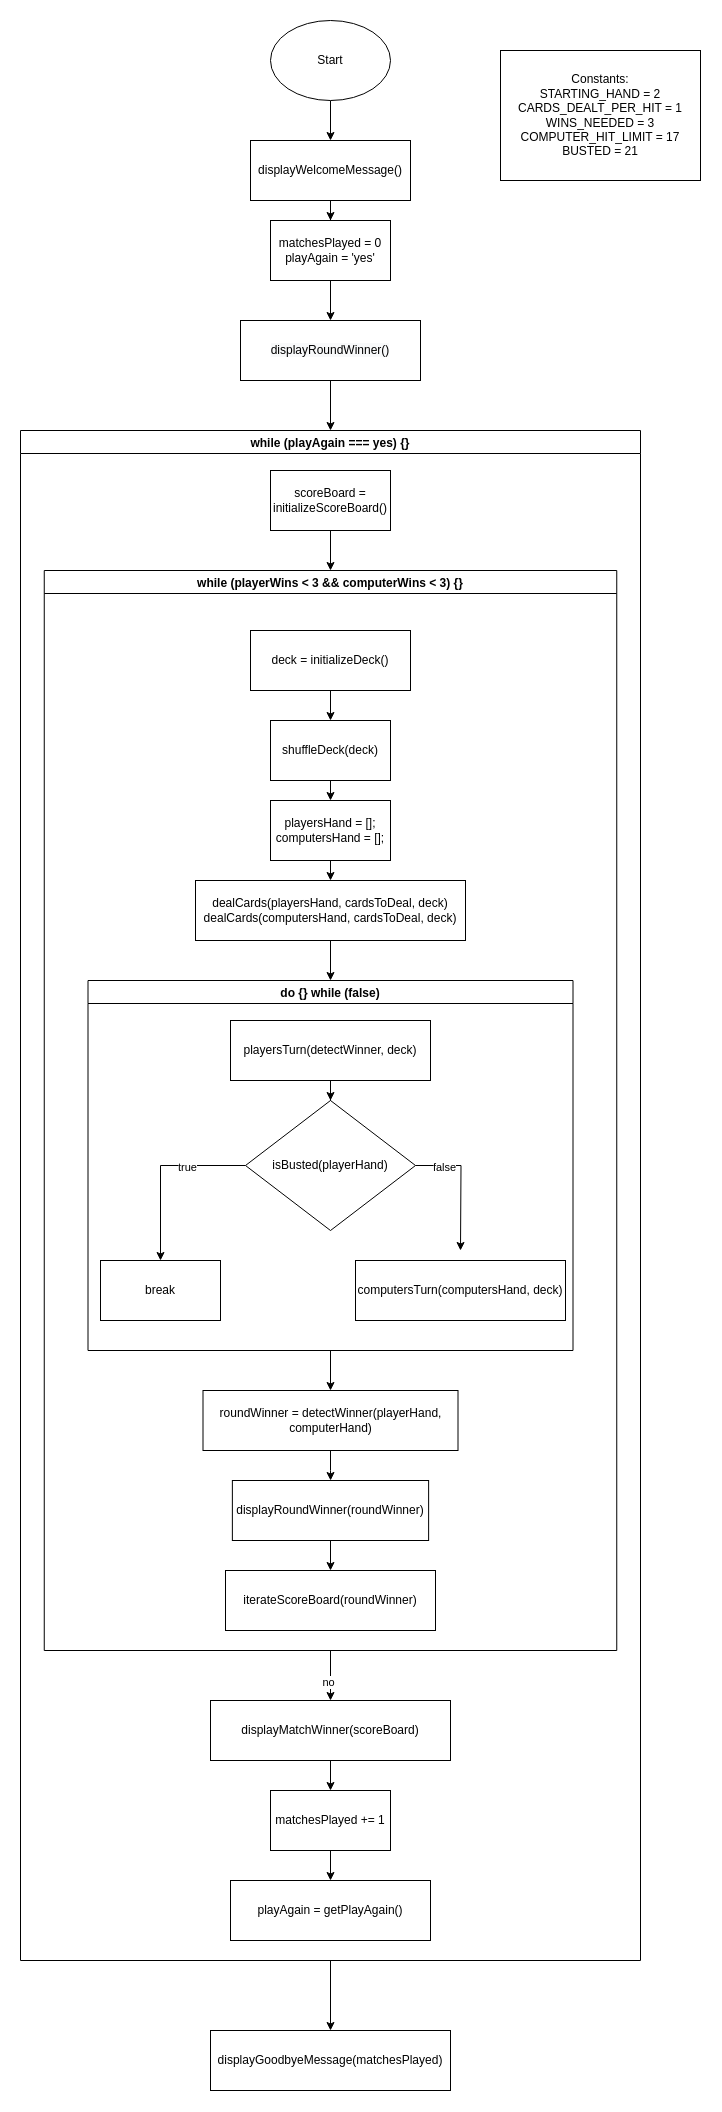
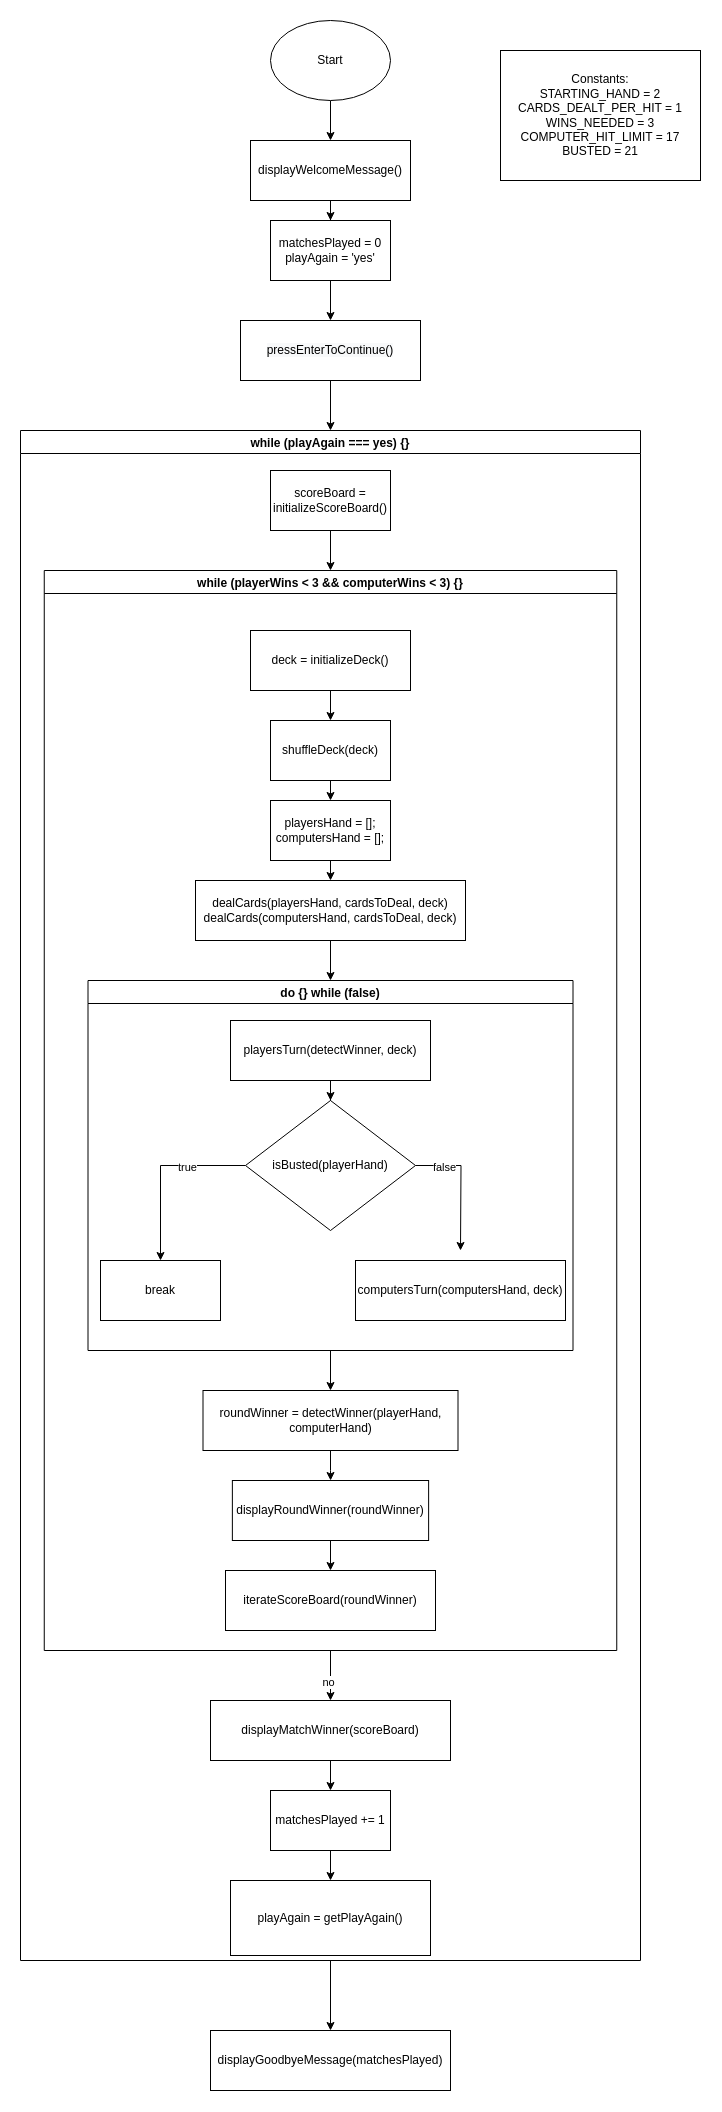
  <mxCell id="0" />
  <mxCell id="1" parent="0" />
  <mxCell id="2" value="" style="edgeStyle=orthogonalEdgeStyle;rounded=0;orthogonalLoop=1;jettySize=auto;html=1;" edge="1" parent="1" source="3" target="5"><mxGeometry relative="1" as="geometry" /></mxCell>
  <mxCell id="3" value="Start" style="ellipse;whiteSpace=wrap;html=1;" vertex="1" parent="1"><mxGeometry x="270" y="20" width="120" height="80" as="geometry" /></mxCell>
  <mxCell id="4" value="" style="edgeStyle=orthogonalEdgeStyle;rounded=0;orthogonalLoop=1;jettySize=auto;html=1;" edge="1" parent="1" source="5" target="10"><mxGeometry relative="1" as="geometry" /></mxCell>
  <mxCell id="5" value="displayWelcomeMessage()" style="whiteSpace=wrap;html=1;" vertex="1" parent="1"><mxGeometry x="250" y="140" width="160" height="60" as="geometry" /></mxCell>
  <mxCell id="6" value="Constants:&lt;br&gt;STARTING_HAND = 2&lt;br&gt;CARDS_DEALT_PER_HIT = 1&lt;br&gt;WINS_NEEDED = 3&lt;br&gt;COMPUTER_HIT_LIMIT = 17&lt;br&gt;BUSTED = 21" style="rounded=0;whiteSpace=wrap;html=1;" vertex="1" parent="1"><mxGeometry x="500" y="50" width="200" height="130" as="geometry" /></mxCell>
  <mxCell id="7" style="edgeStyle=orthogonalEdgeStyle;rounded=0;orthogonalLoop=1;jettySize=auto;html=1;exitX=0.5;exitY=1;exitDx=0;exitDy=0;entryX=0.5;entryY=0;entryDx=0;entryDy=0;" edge="1" parent="1" source="8" target="13"><mxGeometry relative="1" as="geometry" /></mxCell>
- <mxCell id="8" value="&lt;meta charset=&quot;utf-8&quot;&gt;&lt;span style=&quot;color: rgb(0, 0, 0); font-family: helvetica; font-size: 12px; font-style: normal; font-weight: 400; letter-spacing: normal; text-align: center; text-indent: 0px; text-transform: none; word-spacing: 0px; background-color: rgb(248, 249, 250); display: inline; float: none;&quot;&gt;displayRoundWinner()&lt;/span&gt;" style="rounded=0;whiteSpace=wrap;html=1;" vertex="1" parent="1"><mxGeometry x="240" y="320" width="180" height="60" as="geometry" /></mxCell>
+ <mxCell id="8" value="&lt;meta charset=&quot;utf-8&quot;&gt;&lt;span style=&quot;color: rgb(0, 0, 0); font-family: helvetica; font-size: 12px; font-style: normal; font-weight: 400; letter-spacing: normal; text-align: center; text-indent: 0px; text-transform: none; word-spacing: 0px; background-color: rgb(248, 249, 250); display: inline; float: none;&quot;&gt;pressEnterToContinue()&lt;/span&gt;" style="rounded=0;whiteSpace=wrap;html=1;" vertex="1" parent="1"><mxGeometry x="240" y="320" width="180" height="60" as="geometry" /></mxCell>
  <mxCell id="9" style="edgeStyle=orthogonalEdgeStyle;rounded=0;orthogonalLoop=1;jettySize=auto;html=1;exitX=0.5;exitY=1;exitDx=0;exitDy=0;entryX=0.5;entryY=0;entryDx=0;entryDy=0;" edge="1" parent="1" source="10" target="8"><mxGeometry relative="1" as="geometry" /></mxCell>
  <mxCell id="10" value="matchesPlayed = 0&lt;br&gt;playAgain = 'yes'" style="rounded=0;whiteSpace=wrap;html=1;" vertex="1" parent="1"><mxGeometry x="270" y="220" width="120" height="60" as="geometry" /></mxCell>
  <mxCell id="11" value="displayGoodbyeMessage(matchesPlayed)" style="whiteSpace=wrap;html=1;" vertex="1" parent="1"><mxGeometry x="210" y="2030" width="240" height="60" as="geometry" /></mxCell>
  <mxCell id="12" value="" style="edgeStyle=orthogonalEdgeStyle;rounded=0;orthogonalLoop=1;jettySize=auto;html=1;" edge="1" parent="1" source="13" target="11"><mxGeometry relative="1" as="geometry" /></mxCell>
  <mxCell id="13" value="while (playAgain === yes) {}" style="swimlane;" vertex="1" parent="1"><mxGeometry x="20" y="430" width="620" height="1530" as="geometry"><mxRectangle x="90" y="440" width="190" height="23" as="alternateBounds" /></mxGeometry></mxCell>
- <mxCell id="14" value="playAgain = getPlayAgain()" style="rounded=0;whiteSpace=wrap;html=1;" vertex="1" parent="13"><mxGeometry x="210" y="1450" width="200" height="60" as="geometry" /></mxCell>
+ <mxCell id="14" value="playAgain = getPlayAgain()" style="rounded=0;whiteSpace=wrap;html=1;" vertex="1" parent="13"><mxGeometry x="210" y="1450" width="200" height="75" as="geometry" /></mxCell>
  <mxCell id="15" value="" style="edgeStyle=orthogonalEdgeStyle;rounded=0;orthogonalLoop=1;jettySize=auto;html=1;" edge="1" parent="13" source="16" target="14"><mxGeometry relative="1" as="geometry" /></mxCell>
  <mxCell id="16" value="matchesPlayed += 1" style="rounded=0;whiteSpace=wrap;html=1;" vertex="1" parent="13"><mxGeometry x="250" y="1360" width="120" height="60" as="geometry" /></mxCell>
  <mxCell id="17" style="edgeStyle=orthogonalEdgeStyle;rounded=0;orthogonalLoop=1;jettySize=auto;html=1;exitX=0.5;exitY=1;exitDx=0;exitDy=0;entryX=0.5;entryY=0;entryDx=0;entryDy=0;" edge="1" parent="13" source="18" target="16"><mxGeometry relative="1" as="geometry" /></mxCell>
  <mxCell id="18" value="displayMatchWinner(scoreBoard)" style="whiteSpace=wrap;html=1;" vertex="1" parent="13"><mxGeometry x="190" y="1270" width="240" height="60" as="geometry" /></mxCell>
  <mxCell id="19" style="edgeStyle=orthogonalEdgeStyle;rounded=0;orthogonalLoop=1;jettySize=auto;html=1;exitX=0.5;exitY=1;exitDx=0;exitDy=0;" edge="1" parent="13" source="21" target="18"><mxGeometry relative="1" as="geometry" /></mxCell>
  <mxCell id="20" value="no" style="edgeLabel;html=1;align=center;verticalAlign=middle;resizable=0;points=[];" vertex="1" connectable="0" parent="19"><mxGeometry x="0.253" y="-3" relative="1" as="geometry"><mxPoint as="offset" /></mxGeometry></mxCell>
  <mxCell id="21" value="while (playerWins &lt; 3 &amp;&amp; computerWins &lt; 3) {}" style="swimlane;" vertex="1" parent="13"><mxGeometry x="23.75" y="140" width="572.5" height="1080" as="geometry"><mxRectangle x="23.75" y="140" width="330" height="23" as="alternateBounds" /></mxGeometry></mxCell>
  <mxCell id="22" value="deck = initializeDeck()" style="rounded=0;whiteSpace=wrap;html=1;" vertex="1" parent="21"><mxGeometry x="206.25" y="60" width="160" height="60" as="geometry" /></mxCell>
  <mxCell id="23" value="shuffleDeck(deck)" style="rounded=0;whiteSpace=wrap;html=1;" vertex="1" parent="21"><mxGeometry x="226.25" y="150" width="120" height="60" as="geometry" /></mxCell>
  <mxCell id="24" style="edgeStyle=orthogonalEdgeStyle;rounded=0;orthogonalLoop=1;jettySize=auto;html=1;exitX=0.5;exitY=1;exitDx=0;exitDy=0;entryX=0.5;entryY=0;entryDx=0;entryDy=0;" edge="1" parent="21" source="22" target="23"><mxGeometry relative="1" as="geometry" /></mxCell>
  <mxCell id="25" value="dealCards(playersHand, cardsToDeal, deck)&lt;br&gt;dealCards(computersHand, cardsToDeal, deck)" style="rounded=0;whiteSpace=wrap;html=1;" vertex="1" parent="21"><mxGeometry x="151.25" y="310" width="270" height="60" as="geometry" /></mxCell>
  <mxCell id="26" style="edgeStyle=orthogonalEdgeStyle;rounded=0;orthogonalLoop=1;jettySize=auto;html=1;exitX=0.5;exitY=1;exitDx=0;exitDy=0;entryX=0.5;entryY=0;entryDx=0;entryDy=0;" edge="1" parent="21" source="27" target="25"><mxGeometry relative="1" as="geometry" /></mxCell>
  <mxCell id="27" value="playersHand = [];&lt;br&gt;computersHand = [];" style="rounded=0;whiteSpace=wrap;html=1;" vertex="1" parent="21"><mxGeometry x="226.25" y="230" width="120" height="60" as="geometry" /></mxCell>
  <mxCell id="28" style="edgeStyle=orthogonalEdgeStyle;rounded=0;orthogonalLoop=1;jettySize=auto;html=1;exitX=0.5;exitY=1;exitDx=0;exitDy=0;entryX=0.5;entryY=0;entryDx=0;entryDy=0;" edge="1" parent="21" source="23" target="27"><mxGeometry relative="1" as="geometry" /></mxCell>
  <mxCell id="29" value="" style="edgeStyle=orthogonalEdgeStyle;rounded=0;orthogonalLoop=1;jettySize=auto;html=1;" edge="1" parent="21" source="30" target="44"><mxGeometry relative="1" as="geometry" /></mxCell>
  <mxCell id="30" value="roundWinner = detectWinner(playerHand, computerHand)" style="rounded=0;whiteSpace=wrap;html=1;" vertex="1" parent="21"><mxGeometry x="158.75" y="820" width="255" height="60" as="geometry" /></mxCell>
  <mxCell id="31" value="" style="edgeStyle=orthogonalEdgeStyle;rounded=0;orthogonalLoop=1;jettySize=auto;html=1;" edge="1" parent="21" source="32" target="30"><mxGeometry relative="1" as="geometry" /></mxCell>
  <mxCell id="32" value="do {} while (false)" style="swimlane;vertical=0;" vertex="1" parent="21"><mxGeometry x="43.75" y="410" width="485" height="370" as="geometry"><mxRectangle x="157.5" y="1000" width="30" height="140" as="alternateBounds" /></mxGeometry></mxCell>
  <mxCell id="33" value="computersTurn(computersHand, deck)" style="whiteSpace=wrap;html=1;" vertex="1" parent="32"><mxGeometry x="267.5" y="280" width="210" height="60" as="geometry" /></mxCell>
  <mxCell id="34" value="playersTurn(detectWinner, deck)" style="rounded=0;whiteSpace=wrap;html=1;" vertex="1" parent="32"><mxGeometry x="142.5" y="40" width="200" height="60" as="geometry" /></mxCell>
  <mxCell id="35" style="edgeStyle=orthogonalEdgeStyle;rounded=0;orthogonalLoop=1;jettySize=auto;html=1;exitX=0;exitY=0.5;exitDx=0;exitDy=0;entryX=0.5;entryY=0;entryDx=0;entryDy=0;" edge="1" parent="32" source="37" target="39"><mxGeometry relative="1" as="geometry" /></mxCell>
  <mxCell id="36" value="true" style="edgeLabel;html=1;align=center;verticalAlign=middle;resizable=0;points=[];" vertex="1" connectable="0" parent="35"><mxGeometry x="-0.344" y="1" relative="1" as="geometry"><mxPoint as="offset" /></mxGeometry></mxCell>
  <mxCell id="37" value="isBusted(playerHand)" style="rhombus;whiteSpace=wrap;html=1;" vertex="1" parent="32"><mxGeometry x="157.5" y="120" width="170" height="130" as="geometry" /></mxCell>
  <mxCell id="38" value="" style="edgeStyle=orthogonalEdgeStyle;rounded=0;orthogonalLoop=1;jettySize=auto;html=1;" edge="1" parent="32" source="34" target="37"><mxGeometry relative="1" as="geometry" /></mxCell>
  <mxCell id="39" value="break" style="rounded=0;whiteSpace=wrap;html=1;" vertex="1" parent="32"><mxGeometry x="12.5" y="280" width="120" height="60" as="geometry" /></mxCell>
  <mxCell id="40" style="edgeStyle=orthogonalEdgeStyle;rounded=0;orthogonalLoop=1;jettySize=auto;html=1;exitX=0.5;exitY=1;exitDx=0;exitDy=0;" edge="1" parent="21" source="25" target="32"><mxGeometry relative="1" as="geometry" /></mxCell>
  <mxCell id="41" style="edgeStyle=orthogonalEdgeStyle;rounded=0;orthogonalLoop=1;jettySize=auto;html=1;" edge="1" parent="21" source="37"><mxGeometry relative="1" as="geometry"><mxPoint x="416.25" y="680" as="targetPoint" /></mxGeometry></mxCell>
  <mxCell id="42" value="false" style="edgeLabel;html=1;align=center;verticalAlign=middle;resizable=0;points=[];" vertex="1" connectable="0" parent="41"><mxGeometry x="-0.569" y="-1" relative="1" as="geometry"><mxPoint as="offset" /></mxGeometry></mxCell>
  <mxCell id="43" style="edgeStyle=orthogonalEdgeStyle;rounded=0;orthogonalLoop=1;jettySize=auto;html=1;exitX=0.5;exitY=1;exitDx=0;exitDy=0;entryX=0.5;entryY=0;entryDx=0;entryDy=0;" edge="1" parent="21" source="44" target="45"><mxGeometry relative="1" as="geometry" /></mxCell>
  <mxCell id="44" value="displayRoundWinner(roundWinner)" style="rounded=0;whiteSpace=wrap;html=1;" vertex="1" parent="21"><mxGeometry x="188.12" y="910" width="196.25" height="60" as="geometry" /></mxCell>
  <mxCell id="45" value="iterateScoreBoard(roundWinner)" style="rounded=0;whiteSpace=wrap;html=1;" vertex="1" parent="21"><mxGeometry x="181.25" y="1000" width="210" height="60" as="geometry" /></mxCell>
  <mxCell id="46" value="scoreBoard = initializeScoreBoard()" style="rounded=0;whiteSpace=wrap;html=1;" vertex="1" parent="13"><mxGeometry x="250" y="40" width="120" height="60" as="geometry" /></mxCell>
  <mxCell id="47" style="edgeStyle=orthogonalEdgeStyle;rounded=0;orthogonalLoop=1;jettySize=auto;html=1;exitX=0.5;exitY=1;exitDx=0;exitDy=0;entryX=0.5;entryY=0;entryDx=0;entryDy=0;" edge="1" parent="13" source="46" target="21"><mxGeometry relative="1" as="geometry" /></mxCell>
